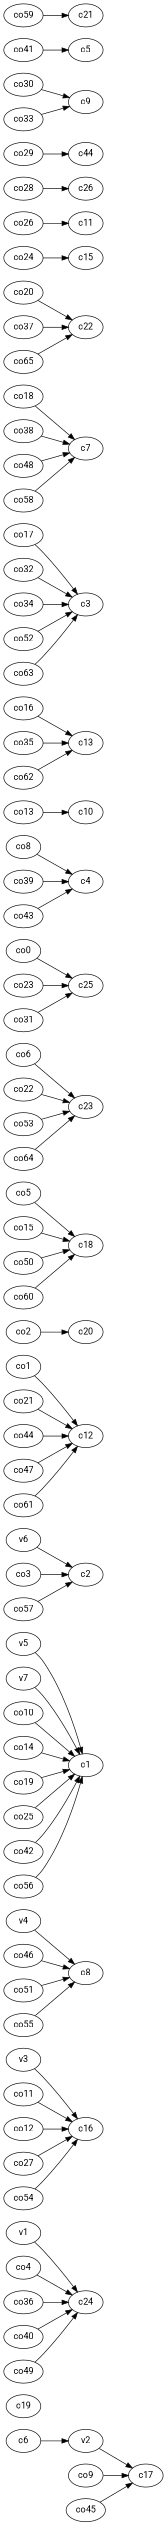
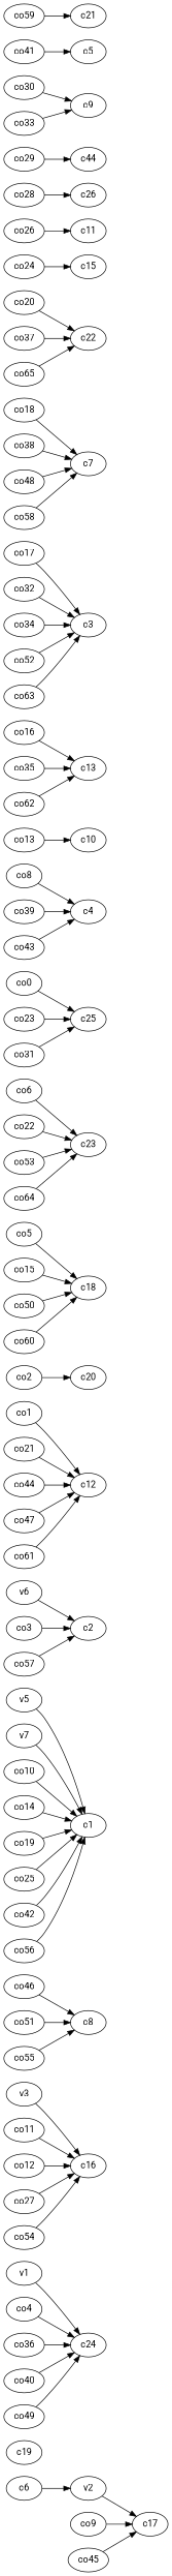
  strict digraph {
    fontname=Roboto
    rankdir=LR
    node [fontname=Roboto]
    edge [fontname=Roboto weight=1]
    c6
    v2
    c17
    c19
    v1
    c24
    v3
    c16
-   v4
    c8
    v5
    c1
    v6
    c2
    v7
    co1
    c12
    co2
    c20
    co3
    co4
    co5
    c18
    co6
    c23
    n26 [label=co0]
    c25
    co8
    c4
    co9
    co10
    co11
    co12
    co13
    c10
    co14
    co15
    co16
    c13
    co17
    c3
    co18
    c7
    co19
    co20
    c22
    co21
    co22
    co23
    co24
    c15
    co25
    co26
    c11
    co27
    co28
    c26
    n58 [label=c44]
    co29
    co30
    c9
    co31
    co32
    co33
    co34
    co35
    co36
    co37
    co38
    co39
    co40
    co41
    c5
    co42
    co43
    co44
    co45
    co46
    co47
    co48
    co49
    co50
    co51
    co52
    co53
    co54
    co55
    co56
    co57
    co58
    co59
    c21
    co60
    co61
    co62
    co63
    co64
    co65
    c6 -> v2
    v2 -> c17
    v1 -> c24
    v3 -> c16
-   v4 -> c8
    v5 -> c1
    v6 -> c2
    v7 -> c1
    co1 -> c12
    co2 -> c20
    co3 -> c2
    co4 -> c24
    co5 -> c18
    co6 -> c23
    n26 -> c25
    co8 -> c4
    co9 -> c17
    co10 -> c1
    co11 -> c16
    co12 -> c16
    co13 -> c10
    co14 -> c1
    co15 -> c18
    co16 -> c13
    co17 -> c3
    co18 -> c7
    co19 -> c1
    co20 -> c22
    co21 -> c12
    co22 -> c23
    co23 -> c25
    co24 -> c15
    co25 -> c1
    co26 -> c11
    co27 -> c16
    co28 -> c26
    co29 -> n58
    co30 -> c9
    co31 -> c25
    co32 -> c3
    co33 -> c9
    co34 -> c3
    co35 -> c13
    co36 -> c24
    co37 -> c22
    co38 -> c7
    co39 -> c4
    co40 -> c24
    co41 -> c5
    co42 -> c1
    co43 -> c4
    co44 -> c12
    co45 -> c17
    co46 -> c8
    co47 -> c12
    co48 -> c7
    co49 -> c24
    co50 -> c18
    co51 -> c8
    co52 -> c3
    co53 -> c23
    co54 -> c16
    co55 -> c8
    co56 -> c1
    co57 -> c2
    co58 -> c7
    co59 -> c21
    co60 -> c18
    co61 -> c12
    co62 -> c13
    co63 -> c3
    co64 -> c23
    co65 -> c22
  }
